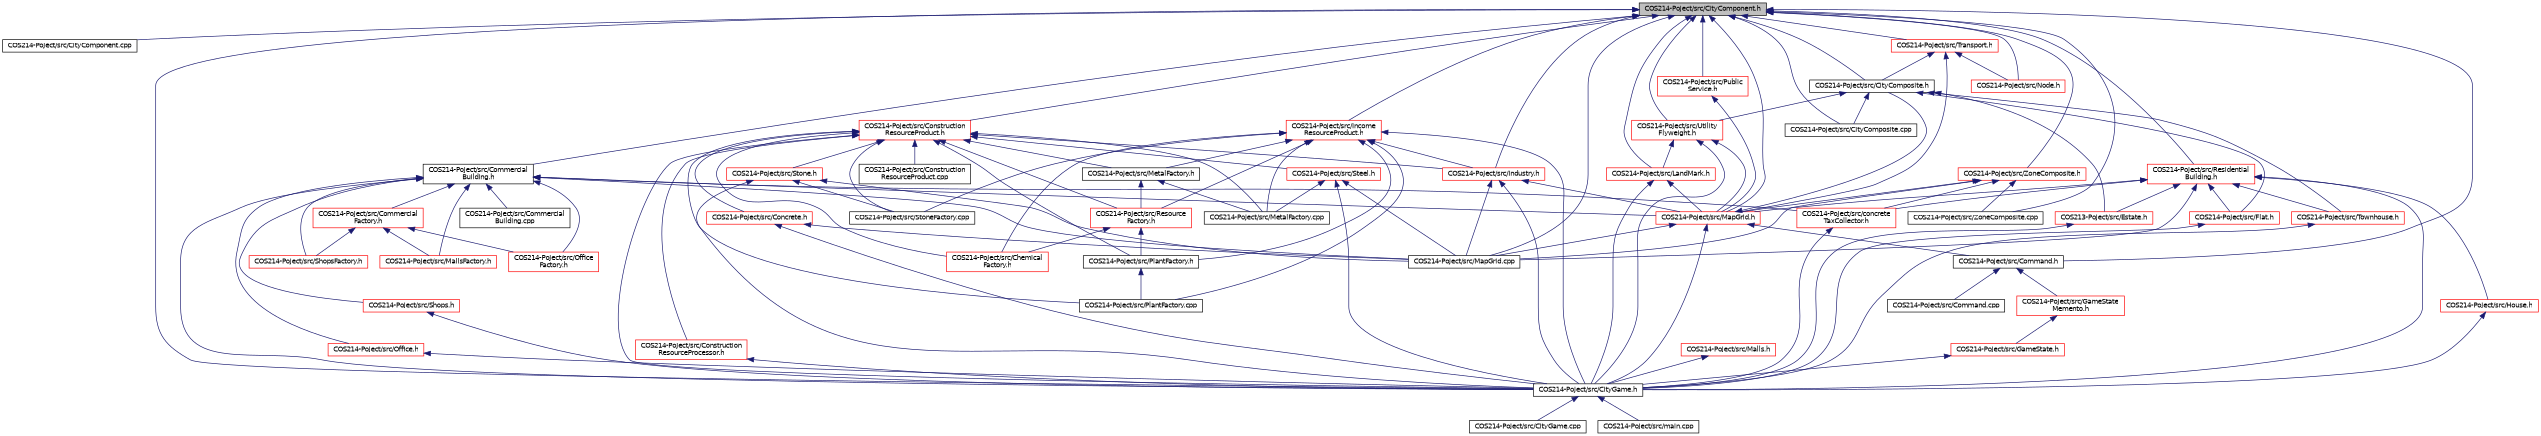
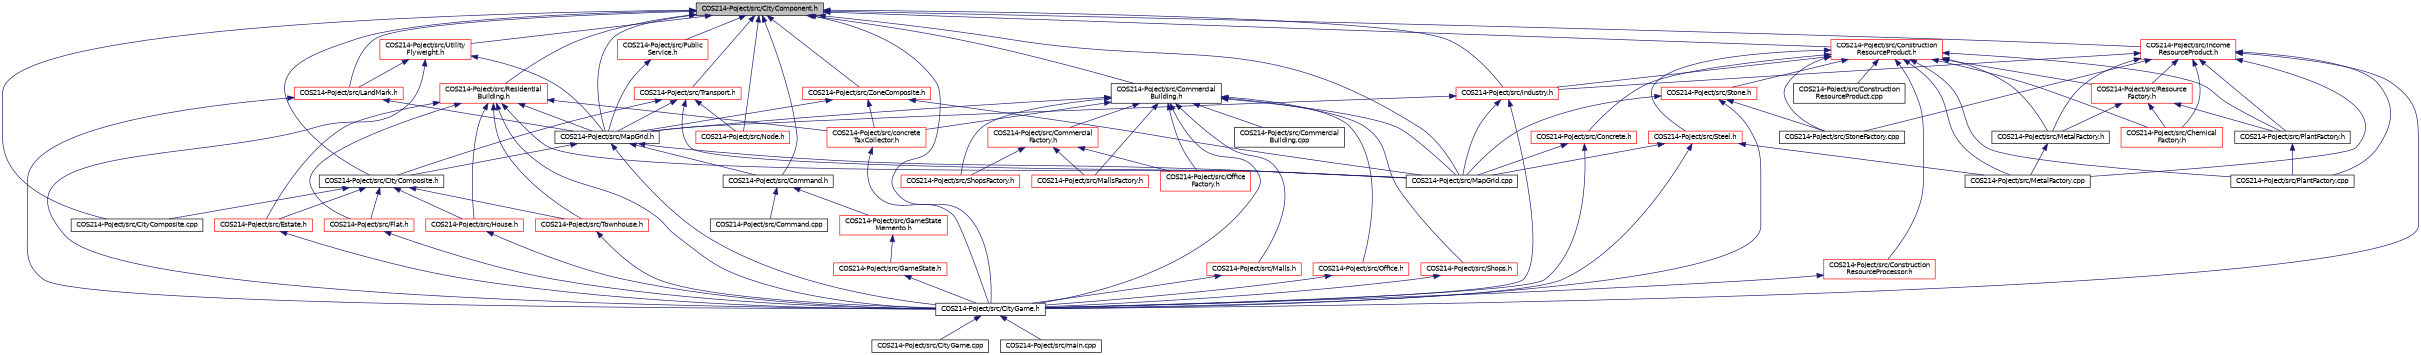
  digraph {
    node [color=red fillcolor=white fontname=Helvetica fontsize=10 shape=record style=filled]
    edge [color=midnightblue dir=back fontname=Helvetica fontsize=10 labelfontname=Helvetica labelfontsize=10 style=solid]
    n1 [color=black fillcolor=grey75 fontcolor=black height=0.2 label="COS214-Poject/src/CityComponent.h" width=0.4]
-   n2 [color=black height=0.2 label="COS214-Poject/src/CityComponent.cpp" width=0.4]
    n3 [color=black height=0.2 label="COS214-Poject/src/CityComposite.cpp" width=0.4]
    n4 [color=black height=0.2 label="COS214-Poject/src/CityComposite.h" width=0.4]
    n5 [color=black height=0.2 label="COS214-Poject/src/CityGame.h" width=0.4]
    n6 [color=black height=0.2 label="COS214-Poject/src/Command.h" width=0.4]
    n7 [color=black height=0.2 label="COS214-Poject/src/Commercial\lBuilding.h" width=0.4]
    n8 [color=black height=0.2 label="COS214-Poject/src/MapGrid.cpp" width=0.4]
-   n9 [height=0.2 label="COS214-Poject/src/MapGrid.h" width=0.4]
+   n9 [color=black height=0.2 label="COS214-Poject/src/MapGrid.h" width=0.4]
    n10 [height=0.2 label="COS214-Poject/src/Construction\lResourceProduct.h" width=0.4]
    n11 [height=0.2 label="COS214-Poject/src/Industry.h" width=0.4]
    n12 [height=0.2 label="COS214-Poject/src/Income\lResourceProduct.h" width=0.4]
    n13 [height=0.2 label="COS214-Poject/src/LandMark.h" width=0.4]
    n14 [height=0.2 label="COS214-Poject/src/Node.h" width=0.4]
    n15 [height=0.2 label="COS214-Poject/src/Public\lService.h" width=0.4]
    n16 [height=0.2 label="COS214-Poject/src/Residential\lBuilding.h" width=0.4]
    n17 [height=0.2 label="COS214-Poject/src/Transport.h" width=0.4]
    n18 [height=0.2 label="COS214-Poject/src/Utility\lFlyweight.h" width=0.4]
-   n19 [color=black height=0.2 label="COS214-Poject/src/ZoneComposite.cpp" width=0.4]
    n20 [height=0.2 label="COS214-Poject/src/ZoneComposite.h" width=0.4]
-   n21 [height=0.2 label="COS213-Poject/src/Estate.h" width=0.4]
+   n21 [height=0.2 label="COS214-Poject/src/Estate.h" width=0.4]
    n22 [height=0.2 label="COS214-Poject/src/Flat.h" width=0.4]
    n23 [height=0.2 label="COS214-Poject/src/House.h" width=0.4]
    n24 [height=0.2 label="COS214-Poject/src/Townhouse.h" width=0.4]
    n25 [color=black height=0.2 label="COS214-Poject/src/CityGame.cpp" width=0.4]
    n26 [color=black height=0.2 label="COS214-Poject/src/main.cpp" width=0.4]
    n27 [color=black height=0.2 label="COS214-Poject/src/Command.cpp" width=0.4]
    n28 [height=0.2 label="COS214-Poject/src/GameState\lMemento.h" width=0.4]
    n29 [color=black height=0.2 label="COS214-Poject/src/Commercial\lBuilding.cpp" width=0.4]
    n30 [height=0.2 label="COS214-Poject/src/Commercial\lFactory.h" width=0.4]
    n31 [height=0.2 label="COS214-Poject/src/MallsFactory.h" width=0.4]
    n32 [height=0.2 label="COS214-Poject/src/Office\lFactory.h" width=0.4]
    n33 [height=0.2 label="COS214-Poject/src/ShopsFactory.h" width=0.4]
    n34 [height=0.2 label="COS214-Poject/src/concrete\lTaxCollector.h" width=0.4]
    n35 [height=0.2 label="COS214-Poject/src/Malls.h" width=0.4]
    n36 [height=0.2 label="COS214-Poject/src/Office.h" width=0.4]
    n37 [height=0.2 label="COS214-Poject/src/Shops.h" width=0.4]
    n38 [height=0.2 label="COS214-Poject/src/Chemical\lFactory.h" width=0.4]
    n39 [height=0.2 label="COS214-Poject/src/Concrete.h" width=0.4]
    n40 [height=0.2 label="COS214-Poject/src/Construction\lResourceProcessor.h" width=0.4]
    n41 [color=black height=0.2 label="COS214-Poject/src/Construction\lResourceProduct.cpp" width=0.4]
    n42 [color=black height=0.2 label="COS214-Poject/src/MetalFactory.cpp" width=0.4]
    n43 [color=black height=0.2 label="COS214-Poject/src/MetalFactory.h" width=0.4]
    n44 [color=black height=0.2 label="COS214-Poject/src/PlantFactory.cpp" width=0.4]
    n45 [color=black height=0.2 label="COS214-Poject/src/PlantFactory.h" width=0.4]
    n46 [height=0.2 label="COS214-Poject/src/Resource\lFactory.h" width=0.4]
    n47 [height=0.2 label="COS214-Poject/src/Steel.h" width=0.4]
    n48 [height=0.2 label="COS214-Poject/src/Stone.h" width=0.4]
    n49 [color=black height=0.2 label="COS214-Poject/src/StoneFactory.cpp" width=0.4]
    n50 [height=0.2 label="COS214-Poject/src/GameState.h" width=0.4]
-   n1 -> n2
    n1 -> n3
    n1 -> n4
    n1 -> n5
    n1 -> n6
    n1 -> n7
    n1 -> n8
    n1 -> n9
    n1 -> n10
    n1 -> n11
    n1 -> n12
    n1 -> n13
    n1 -> n14
    n1 -> n15
    n1 -> n16
    n1 -> n17
    n1 -> n18
-   n1 -> n19
    n1 -> n20
    n4 -> n3
    n4 -> n21
    n4 -> n22
-   n4 -> n18
+   n4 -> n23
    n4 -> n24
    n5 -> n25
    n5 -> n26
    n6 -> n27
    n6 -> n28
    n7 -> n5
    n7 -> n8
    n7 -> n9
    n7 -> n29
    n7 -> n30
    n7 -> n31
    n7 -> n32
    n7 -> n33
    n7 -> n34
+   n7 -> n35
    n7 -> n36
    n7 -> n37
    n9 -> n4
    n9 -> n5
    n9 -> n6
    n9 -> n8
-   n10 -> n5
    n10 -> n11
    n10 -> n38
    n10 -> n39
    n10 -> n40
    n10 -> n41
    n10 -> n42
    n10 -> n43
    n10 -> n44
    n10 -> n45
    n10 -> n46
    n10 -> n47
    n10 -> n48
    n10 -> n49
    n11 -> n5
    n11 -> n8
    n11 -> n9
    n12 -> n5
    n12 -> n11
    n12 -> n38
    n12 -> n42
    n12 -> n43
    n12 -> n44
    n12 -> n45
    n12 -> n46
    n12 -> n49
    n13 -> n5
    n13 -> n9
    n15 -> n9
    n16 -> n5
    n16 -> n8
    n16 -> n9
    n16 -> n21
    n16 -> n22
    n16 -> n23
    n16 -> n24
    n16 -> n34
    n17 -> n4
+   n17 -> n8
    n17 -> n9
    n17 -> n14
    n18 -> n5
    n18 -> n9
    n18 -> n13
    n20 -> n8
    n20 -> n9
-   n20 -> n19
    n20 -> n34
    n21 -> n5
    n22 -> n5
    n23 -> n5
    n24 -> n5
    n28 -> n50
    n30 -> n31
    n30 -> n32
    n30 -> n33
    n34 -> n5
    n35 -> n5
    n36 -> n5
    n37 -> n5
    n39 -> n5
    n39 -> n8
    n40 -> n5
    n43 -> n42
    n45 -> n44
    n46 -> n38
-   n43 -> n46
+   n46 -> n43
    n46 -> n45
    n47 -> n5
    n47 -> n8
    n47 -> n42
    n48 -> n5
    n48 -> n8
    n48 -> n49
    n50 -> n5
  }
